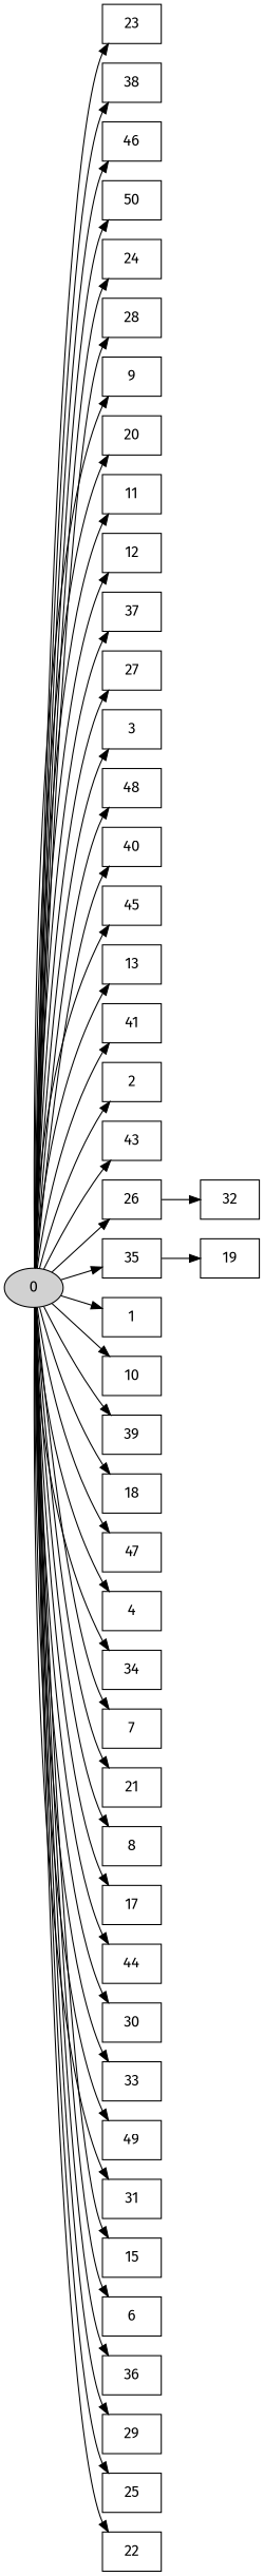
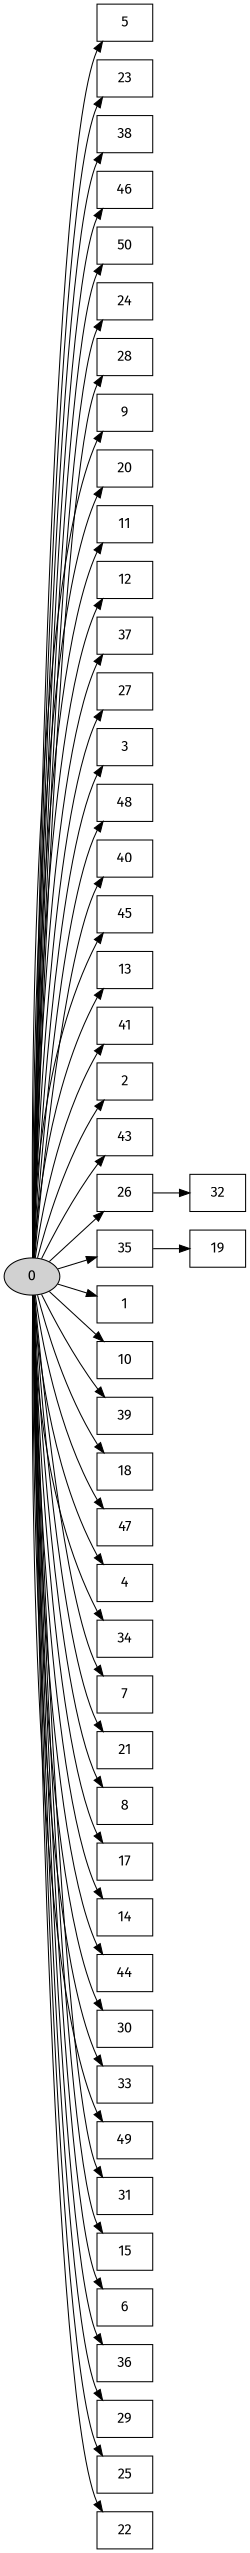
  digraph {
    fontname="Fira Sans"
    rankdir=LR
    node [fillcolor=white fontname="Fira Sans" style=filled shape=box]
    edge [fontname="Fira Sans"]
    0 [fillcolor=grey82 shape=""]
+   n2 [label="5\n"]
    n3 [label="23\n"]
    n4 [label="38\n"]
    n5 [label="46\n"]
    n6 [label="50\n"]
    n7 [label="24\n"]
    n8 [label="28\n"]
    n9 [label="9\n"]
    n10 [label="20\n"]
    n11 [label="11\n"]
    n12 [label="12\n"]
    n13 [label="37\n"]
    n14 [label="27\n"]
    n15 [label="3\n"]
    n16 [label="48\n"]
    n17 [label="40\n"]
    n18 [label="45\n"]
    n19 [label="13\n"]
    n20 [label="41\n"]
    n21 [label="2\n"]
    n22 [label="43\n"]
    n23 [label="26\n"]
    n24 [label="35\n"]
    n25 [label="1\n"]
    n26 [label="10\n"]
    n27 [label="39\n"]
    n28 [label="18\n"]
    n29 [label="47\n"]
    n30 [label="4\n"]
    n31 [label="34\n"]
    n32 [label="7\n"]
    n33 [label="21\n"]
    n34 [label="8\n"]
    n35 [label="17\n"]
+   n36 [label="14\n"]
    n37 [label="44\n"]
    n38 [label="30\n"]
    n39 [label="33\n"]
    n40 [label="49\n"]
    n41 [label="31\n"]
    n42 [label="15\n"]
    n43 [label="6\n"]
    n44 [label="36\n"]
    n45 [label="29\n"]
    n46 [label="25\n"]
    n47 [label="22\n"]
    n48 [label="32\n"]
    n49 [label="19\n"]
+   0 -> n2
    0 -> n3
    0 -> n4
    0 -> n5
    0 -> n6
    0 -> n7
    0 -> n8
    0 -> n9
    0 -> n10
    0 -> n11
    0 -> n12
    0 -> n13
    0 -> n14
    0 -> n15
    0 -> n16
    0 -> n17
    0 -> n18
    0 -> n19
    0 -> n20
    0 -> n21
    0 -> n22
    0 -> n23
    0 -> n24
    0 -> n25
    0 -> n26
    0 -> n27
    0 -> n28
    0 -> n29
    0 -> n30
    0 -> n31
    0 -> n32
    0 -> n33
    0 -> n34
    0 -> n35
+   0 -> n36
    0 -> n37
    0 -> n38
    0 -> n39
    0 -> n40
    0 -> n41
    0 -> n42
    0 -> n43
    0 -> n44
    0 -> n45
    0 -> n46
    0 -> n47
    n23 -> n48
    n24 -> n49
  }
